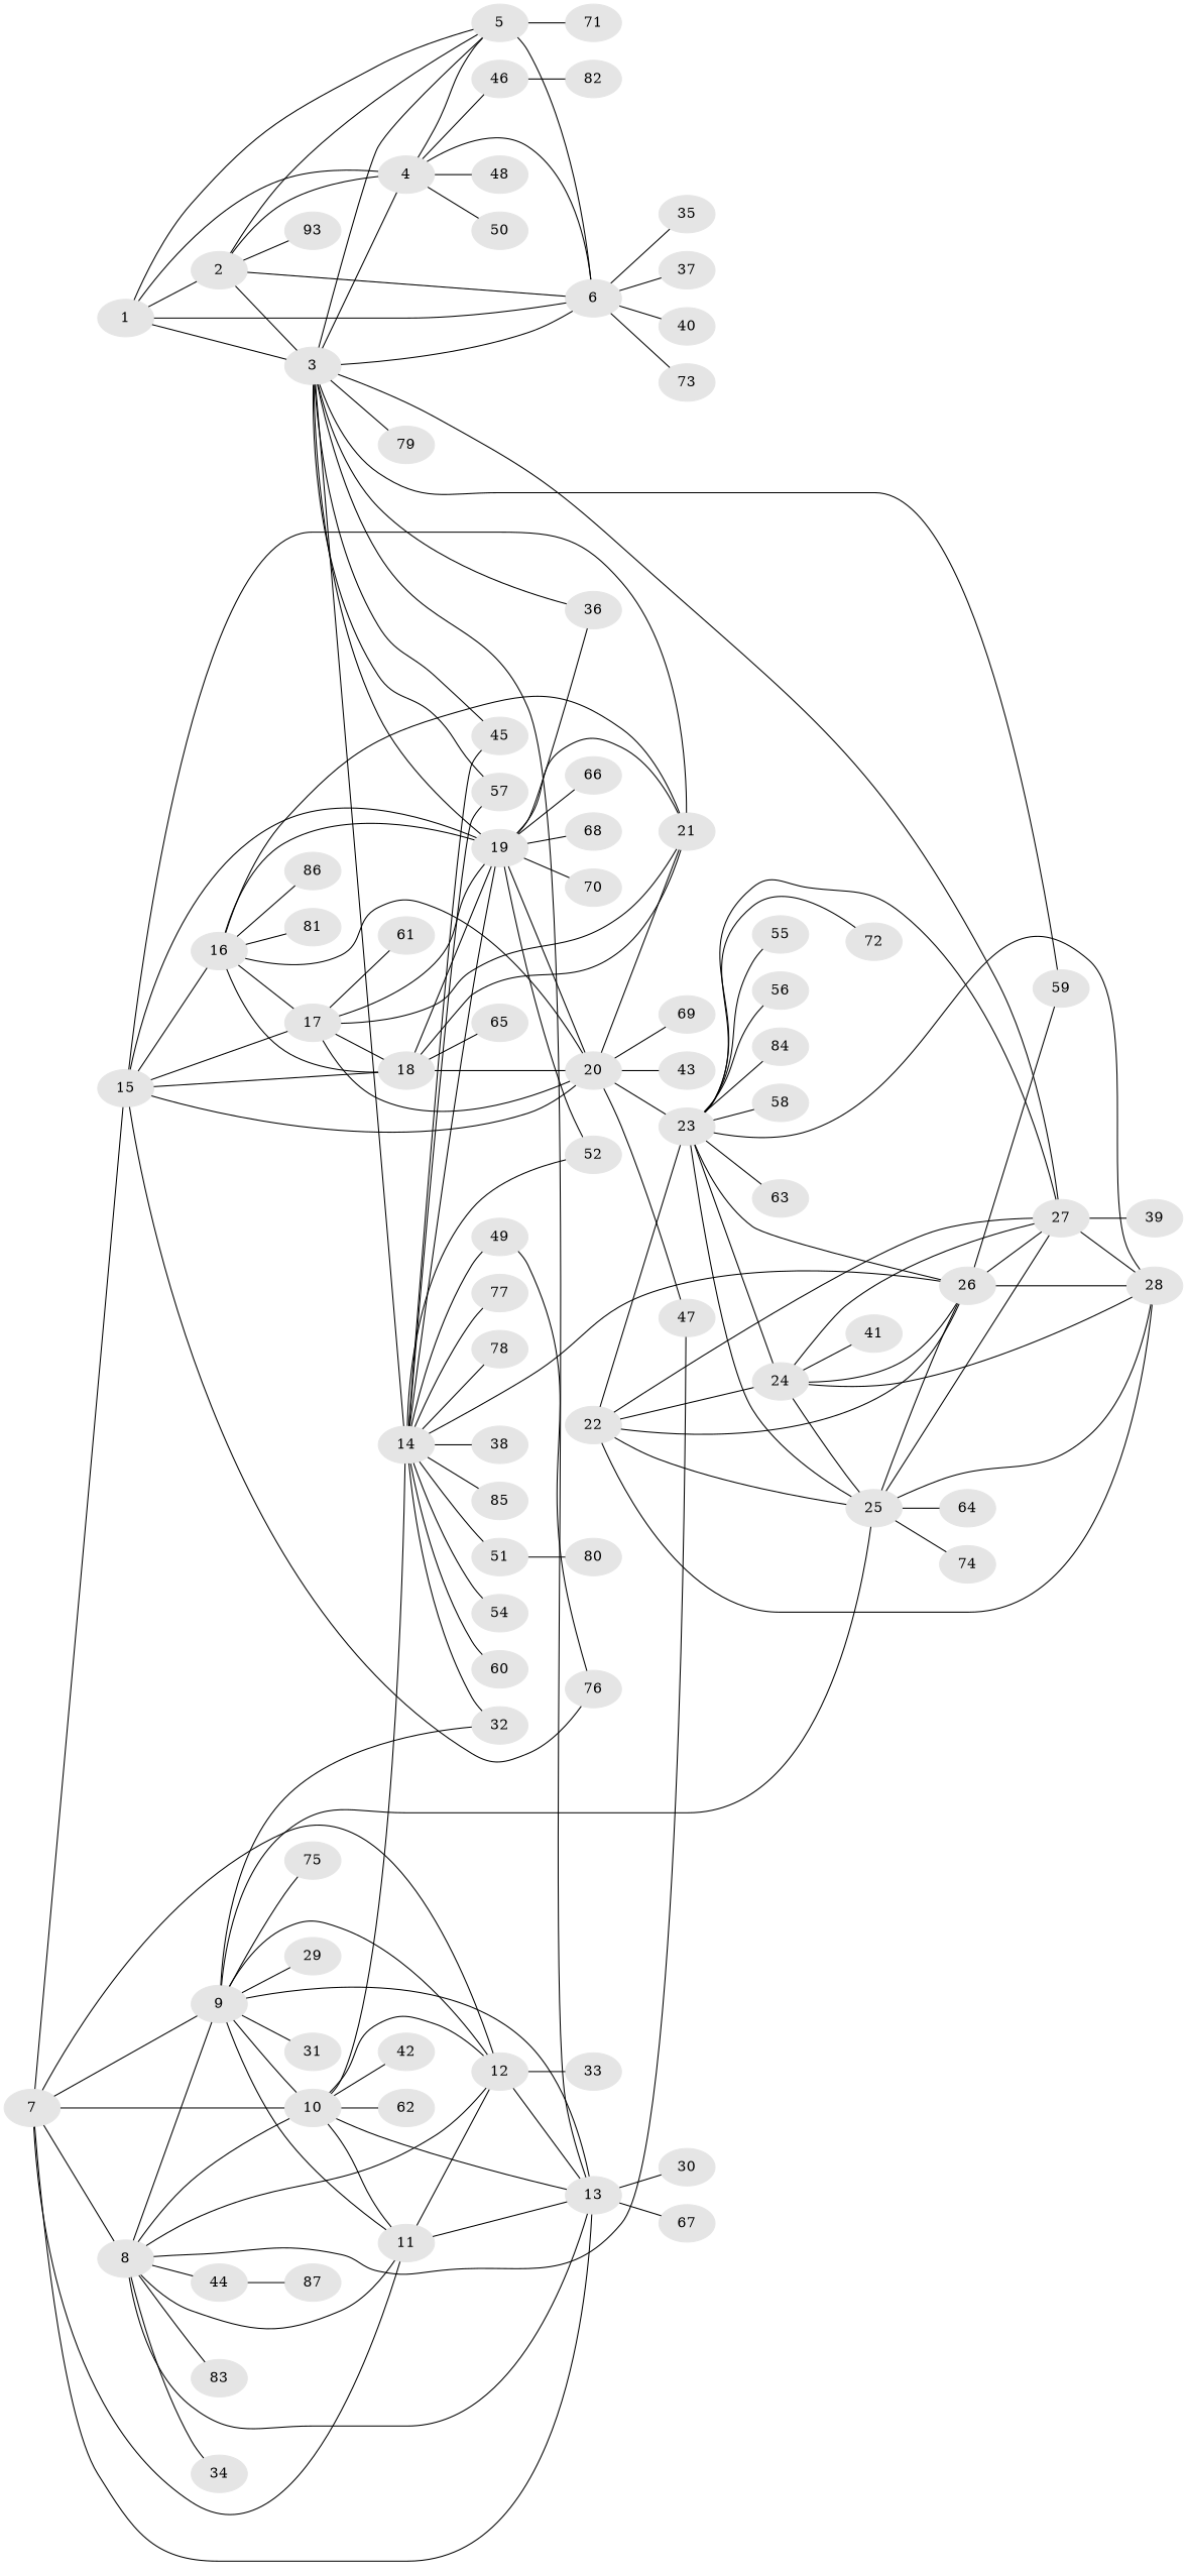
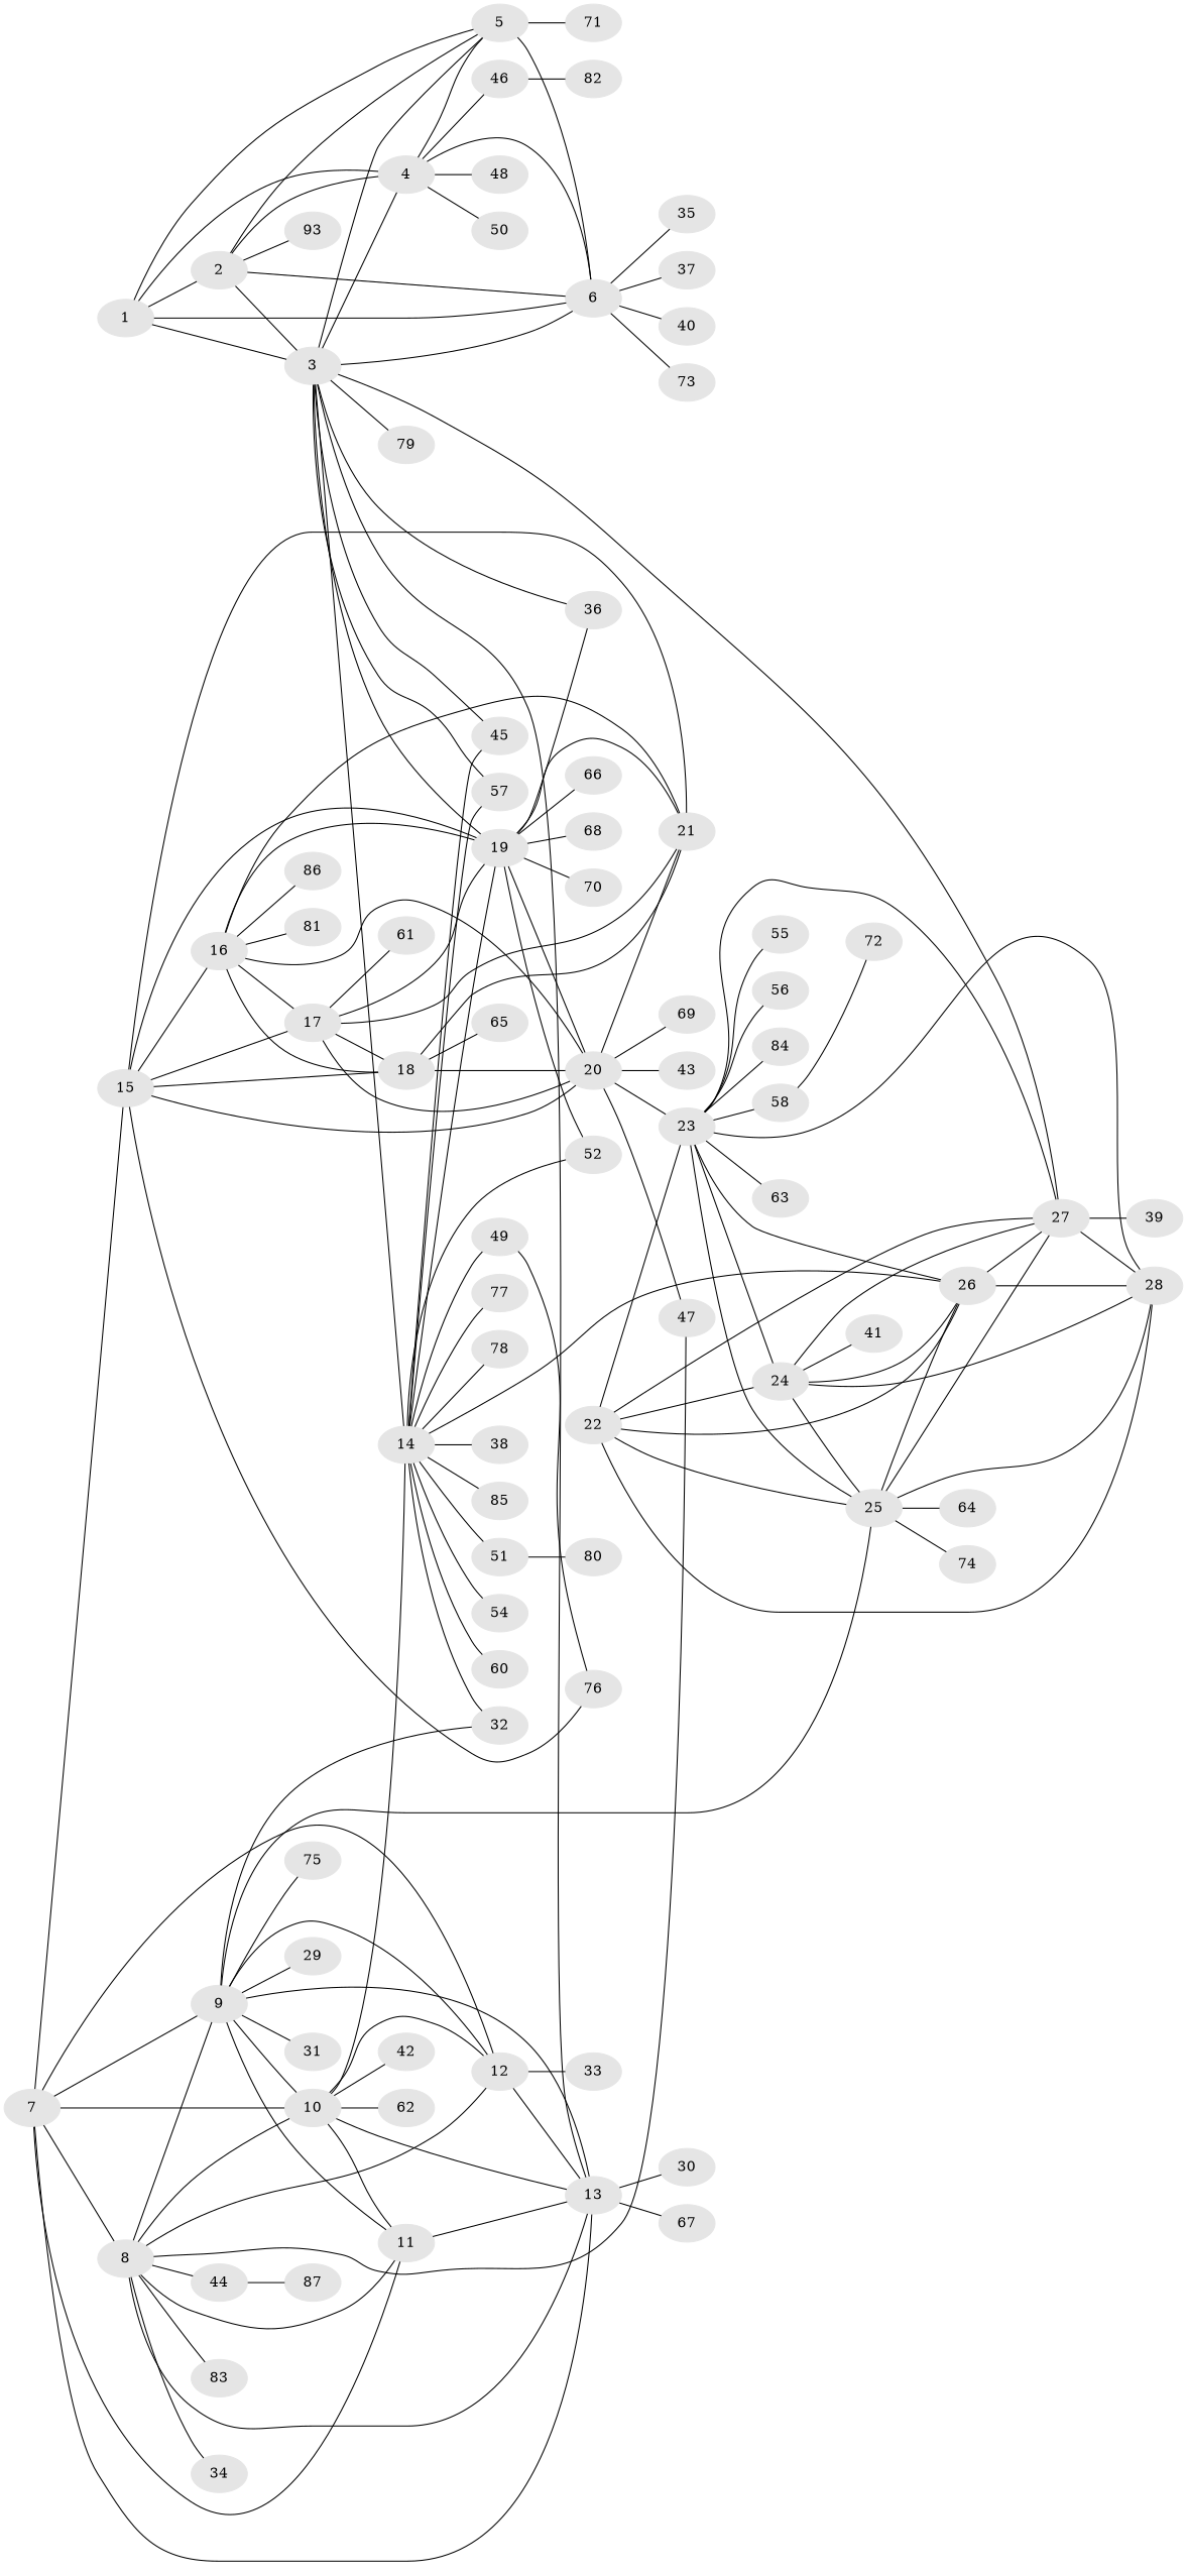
  graph {
    rankdir=LR
    node [color=gray90 style=filled]
    edge [weight=1.0]
    1
    2
    3
    4
    5
    6
    n7 [label=93]
    13
    14
    19
    27
    36
    45
    57
-   59
    79
    46
    48
    50
    71
    35
    37
    40
    73
    30
    67
    32
    26
    38
    49
    51
    52
    54
    60
    77
    78
    85
    20
    21
    66
    68
    70
    28
    39
    82
    7
    8
    9
    10
    11
    12
    15
    34
    44
    47
    83
    25
    29
    31
    75
    42
    62
    33
    16
    17
    18
    76
    87
    64
    74
    80
    81
    86
    61
    65
    23
    43
    69
    24
    55
    56
    58
    63
    72
    84
    22
    41
    1 -- 2
    1 -- 3 [weight=3.0]
    1 -- 4
    1 -- 5
    1 -- 6
    2 -- 3 [weight=2.0]
    2 -- 4
    2 -- 5
    2 -- 6
    2 -- n7
    3 -- 4 [weight=2.0]
    3 -- 5 [weight=2.0]
    3 -- 6 [weight=2.0]
    3 -- 13
    3 -- 14
    3 -- 19 [weight=2.0]
    3 -- 27
    3 -- 36
    3 -- 45
    3 -- 57
-   3 -- 59
    3 -- 79
    4 -- 5
    4 -- 6
    4 -- 46
    4 -- 48
    4 -- 50
    5 -- 6
    5 -- 71 [weight=3.0]
    6 -- 35
    6 -- 37
    6 -- 40
    6 -- 73
    13 -- 30
    13 -- 67
    14 -- 19
    14 -- 45
    14 -- 57
    14 -- 32
    14 -- 26
    14 -- 38 [weight=3.0]
    14 -- 49
    14 -- 51
    14 -- 52
    14 -- 54 [weight=2.0]
    14 -- 60
    14 -- 77
    14 -- 78
    14 -- 85
    19 -- 36
    19 -- 52
    19 -- 20
    19 -- 21
    19 -- 66
    19 -- 68
    19 -- 70
    27 -- 28 [weight=2.0]
    27 -- 39
    46 -- 82
    26 -- 27
-   26 -- 59
    26 -- 28
    49 -- 76
    51 -- 80
    20 -- 21
    20 -- 47
    20 -- 23
    20 -- 43
    20 -- 69
    7 -- 13
    7 -- 8
    7 -- 9
    7 -- 10
    7 -- 11
    7 -- 12
    7 -- 15
    8 -- 13
    8 -- 9
    8 -- 10
    8 -- 11
    8 -- 12
    8 -- 34
    8 -- 44
    8 -- 47
    8 -- 83
    9 -- 13
    9 -- 32
    9 -- 10
    9 -- 11
    9 -- 12
    9 -- 25
    9 -- 29
    9 -- 31
    9 -- 75
    10 -- 13
    10 -- 14
    10 -- 11
    10 -- 12
    10 -- 42
    10 -- 62
    11 -- 13
-   11 -- 12
    12 -- 13
    12 -- 33
    15 -- 19
    15 -- 20
    15 -- 21
    15 -- 16
    15 -- 17
    15 -- 18
    15 -- 76
    44 -- 87
    25 -- 27
    25 -- 26
    25 -- 28
    25 -- 64
    25 -- 74
    16 -- 19
    16 -- 20
    16 -- 21
    16 -- 17
    16 -- 18
    16 -- 81
    16 -- 86
    17 -- 19
    17 -- 20
    17 -- 21
    17 -- 18
    17 -- 61 [weight=2.0]
-   18 -- 19
    18 -- 20
    18 -- 21
    18 -- 65 [weight=2.0]
    23 -- 27
    23 -- 26
    23 -- 28
    23 -- 25
    23 -- 24
    23 -- 55
    23 -- 56
    23 -- 58
    23 -- 63
-   23 -- 72
+   58 -- 72
    23 -- 84
    24 -- 27
    24 -- 26
    24 -- 28
    24 -- 25
    24 -- 41
    22 -- 27
    22 -- 26
    22 -- 28
    22 -- 25
    22 -- 23
    22 -- 24
  }
